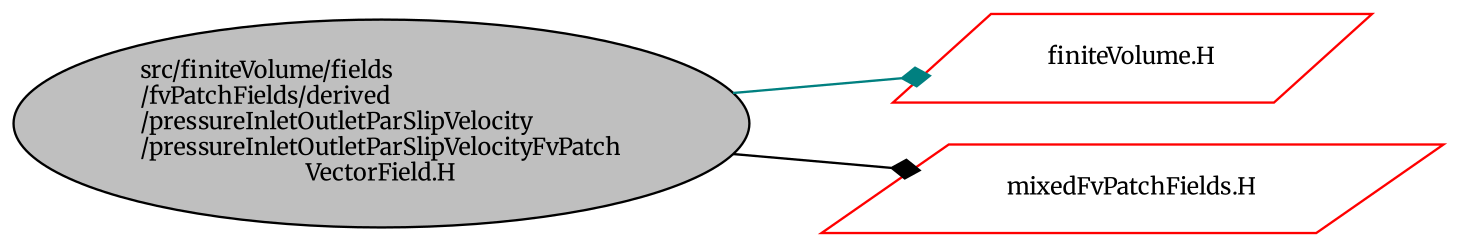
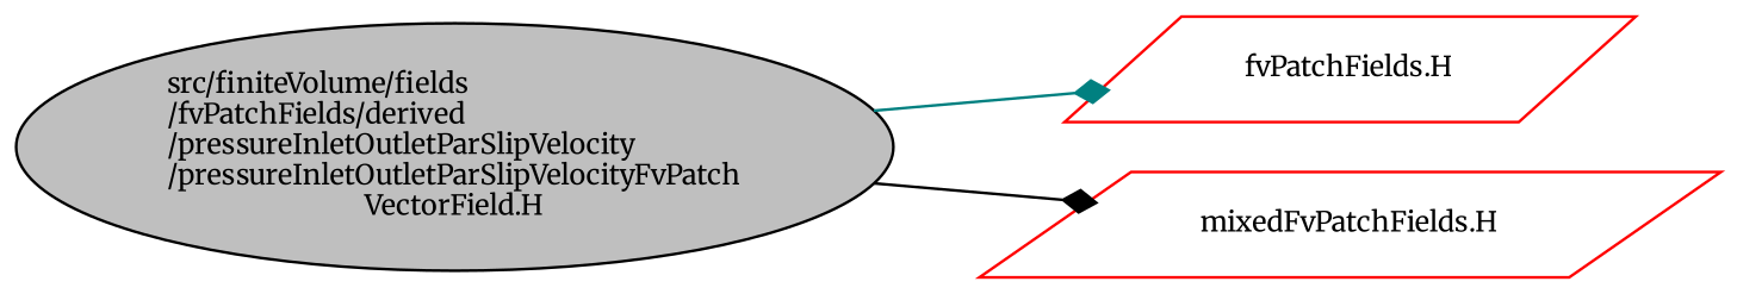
  digraph {
    rankdir=LR
    fontname=Merriweather
    node [color=red fontname=Merriweather fontsize=10 shape=parallelogram]
    edge [fontname=Merriweather fontsize=10 labelfontname=FreeSans labelfontsize=10 style=solid arrowhead=diamond]
    n1 [color=black fillcolor=grey75 fontcolor=black height=0.2 label="src/finiteVolume/fields\l/fvPatchFields/derived\l/pressureInletOutletParSlipVelocity\l/pressureInletOutletParSlipVelocityFvPatch\lVectorField.H" shape=ellipse style=filled width=0.4]
-   n2 [height=0.2 label="finiteVolume.H" width=0.4]
+   n2 [height=0.2 label="fvPatchFields.H" width=0.4]
    n3 [height=0.2 label="mixedFvPatchFields.H" width=0.4]
    n1 -> n2 [color=teal]
    n1 -> n3 [color=black]
  }
